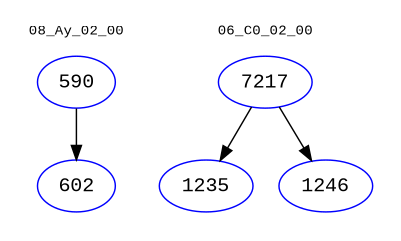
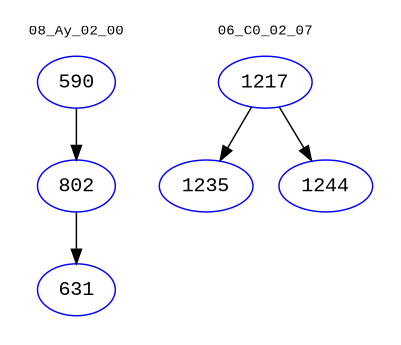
  digraph {
    fontname="Liberation Mono"
    node [color=blue fontname="Liberation Mono"]
    edge [color=black fontname="Liberation Mono"]
-   n1 [label=602]
+   n1 [label=802]
+   n2 [label=631]
    n3 [label=590]
-   n4 [label=7217]
+   n4 [label=1217]
    n5 [label=1235]
-   n6 [label=1246]
+   n6 [label=1244]
    subgraph cluster_1 {
      color=white
      fontsize=10
      label="08_Ay_02_00"
      n1
+     n2
      n3
    }
    subgraph cluster_2 {
      color=white
      fontsize=10
-     label="06_C0_02_00"
+     label="06_C0_02_07"
      n4
      n5
      n6
    }
+   n1 -> n2
    n3 -> n1
    n4 -> n5
    n4 -> n6
  }
